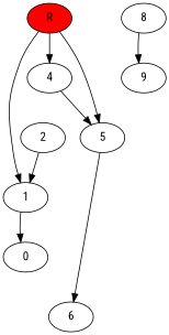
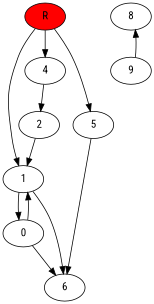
  digraph {
    fontname="Roboto Condensed"
    node [fontname="Roboto Condensed"]
    edge [fontname="Roboto Condensed"]
    1
    6
    n3 [label=0]
    2
    5
    4
    8
    9
    R [fillcolor="#ff0000" style=filled]
+   1 -> 6
    1 -> n3
+   n3 -> 1
+   n3 -> 6
    2 -> 1
    5 -> 6
-   4 -> 5
-   8 -> 9
+   4 -> 2
+   9 -> 8
    R -> 1
    R -> 5
    R -> 4
  }
